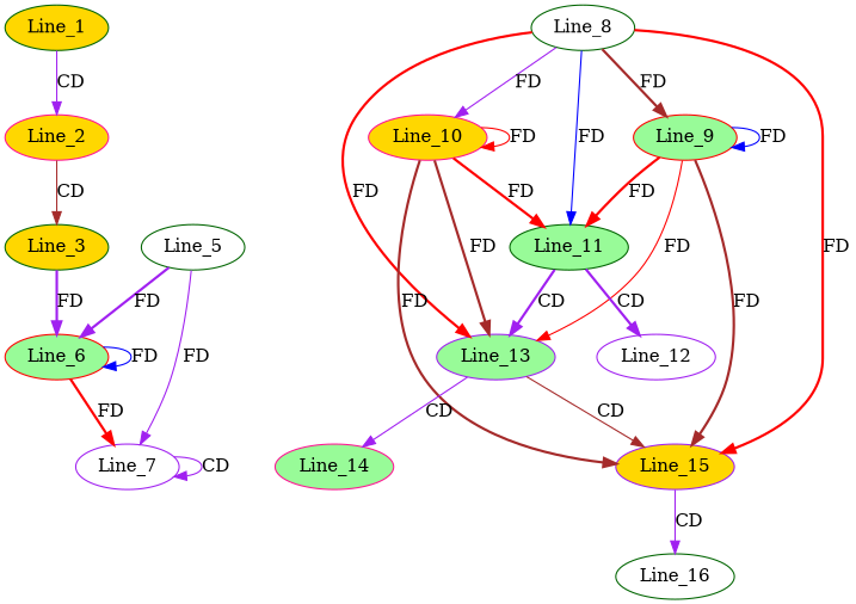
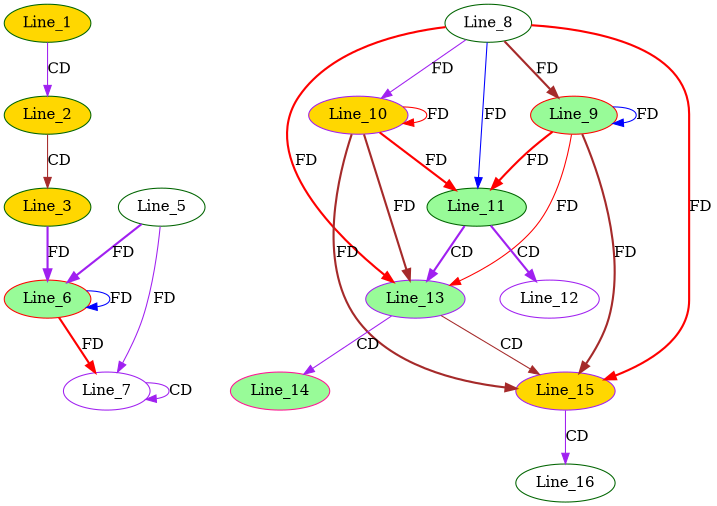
  digraph {
    node [color=darkgreen fillcolor=gold style=filled]
    edge [color=purple style=solid]
    Line_1
-   Line_2 [color=deeppink]
+   Line_2
    Line_3
    Line_6 [color=red fillcolor=palegreen]
    Line_7 [color=purple fillcolor=white]
    Line_5 [fillcolor=white]
    Line_9 [color=red fillcolor=palegreen]
    Line_8 [fillcolor=white]
-   Line_10 [color=deeppink]
+   Line_10 [color=purple]
    Line_11 [fillcolor=palegreen]
    Line_13 [color=purple fillcolor=palegreen]
    Line_15 [color=purple]
    Line_12 [color=purple fillcolor=white]
    Line_14 [color=deeppink fillcolor=palegreen]
    Line_16 [fillcolor=white]
    Line_1 -> Line_2 [label=CD]
    Line_2 -> Line_3 [color=brown label=CD]
    Line_3 -> Line_6 [label=FD style=bold]
    Line_6 -> Line_6 [color=blue label=FD]
    Line_6 -> Line_7 [color=red label=FD style=bold]
    Line_7 -> Line_7 [label=CD]
    Line_5 -> Line_6 [label=FD style=bold]
    Line_5 -> Line_7 [label=FD]
    Line_9 -> Line_9 [color=blue label=FD]
    Line_9 -> Line_11 [color=red label=FD style=bold]
    Line_9 -> Line_13 [color=red label=FD]
    Line_9 -> Line_15 [color=brown label=FD style=bold]
    Line_8 -> Line_9 [color=brown label=FD style=bold]
    Line_8 -> Line_10 [label=FD]
    Line_8 -> Line_11 [color=blue label=FD]
    Line_8 -> Line_13 [color=red label=FD style=bold]
    Line_8 -> Line_15 [color=red label=FD style=bold]
    Line_10 -> Line_10 [color=red label=FD]
    Line_10 -> Line_11 [color=red label=FD style=bold]
    Line_10 -> Line_13 [color=brown label=FD style=bold]
    Line_10 -> Line_15 [color=brown label=FD style=bold]
    Line_11 -> Line_13 [label=CD style=bold]
    Line_11 -> Line_12 [label=CD style=bold]
    Line_13 -> Line_15 [color=brown label=CD]
    Line_13 -> Line_14 [label=CD]
    Line_15 -> Line_16 [label=CD]
  }
